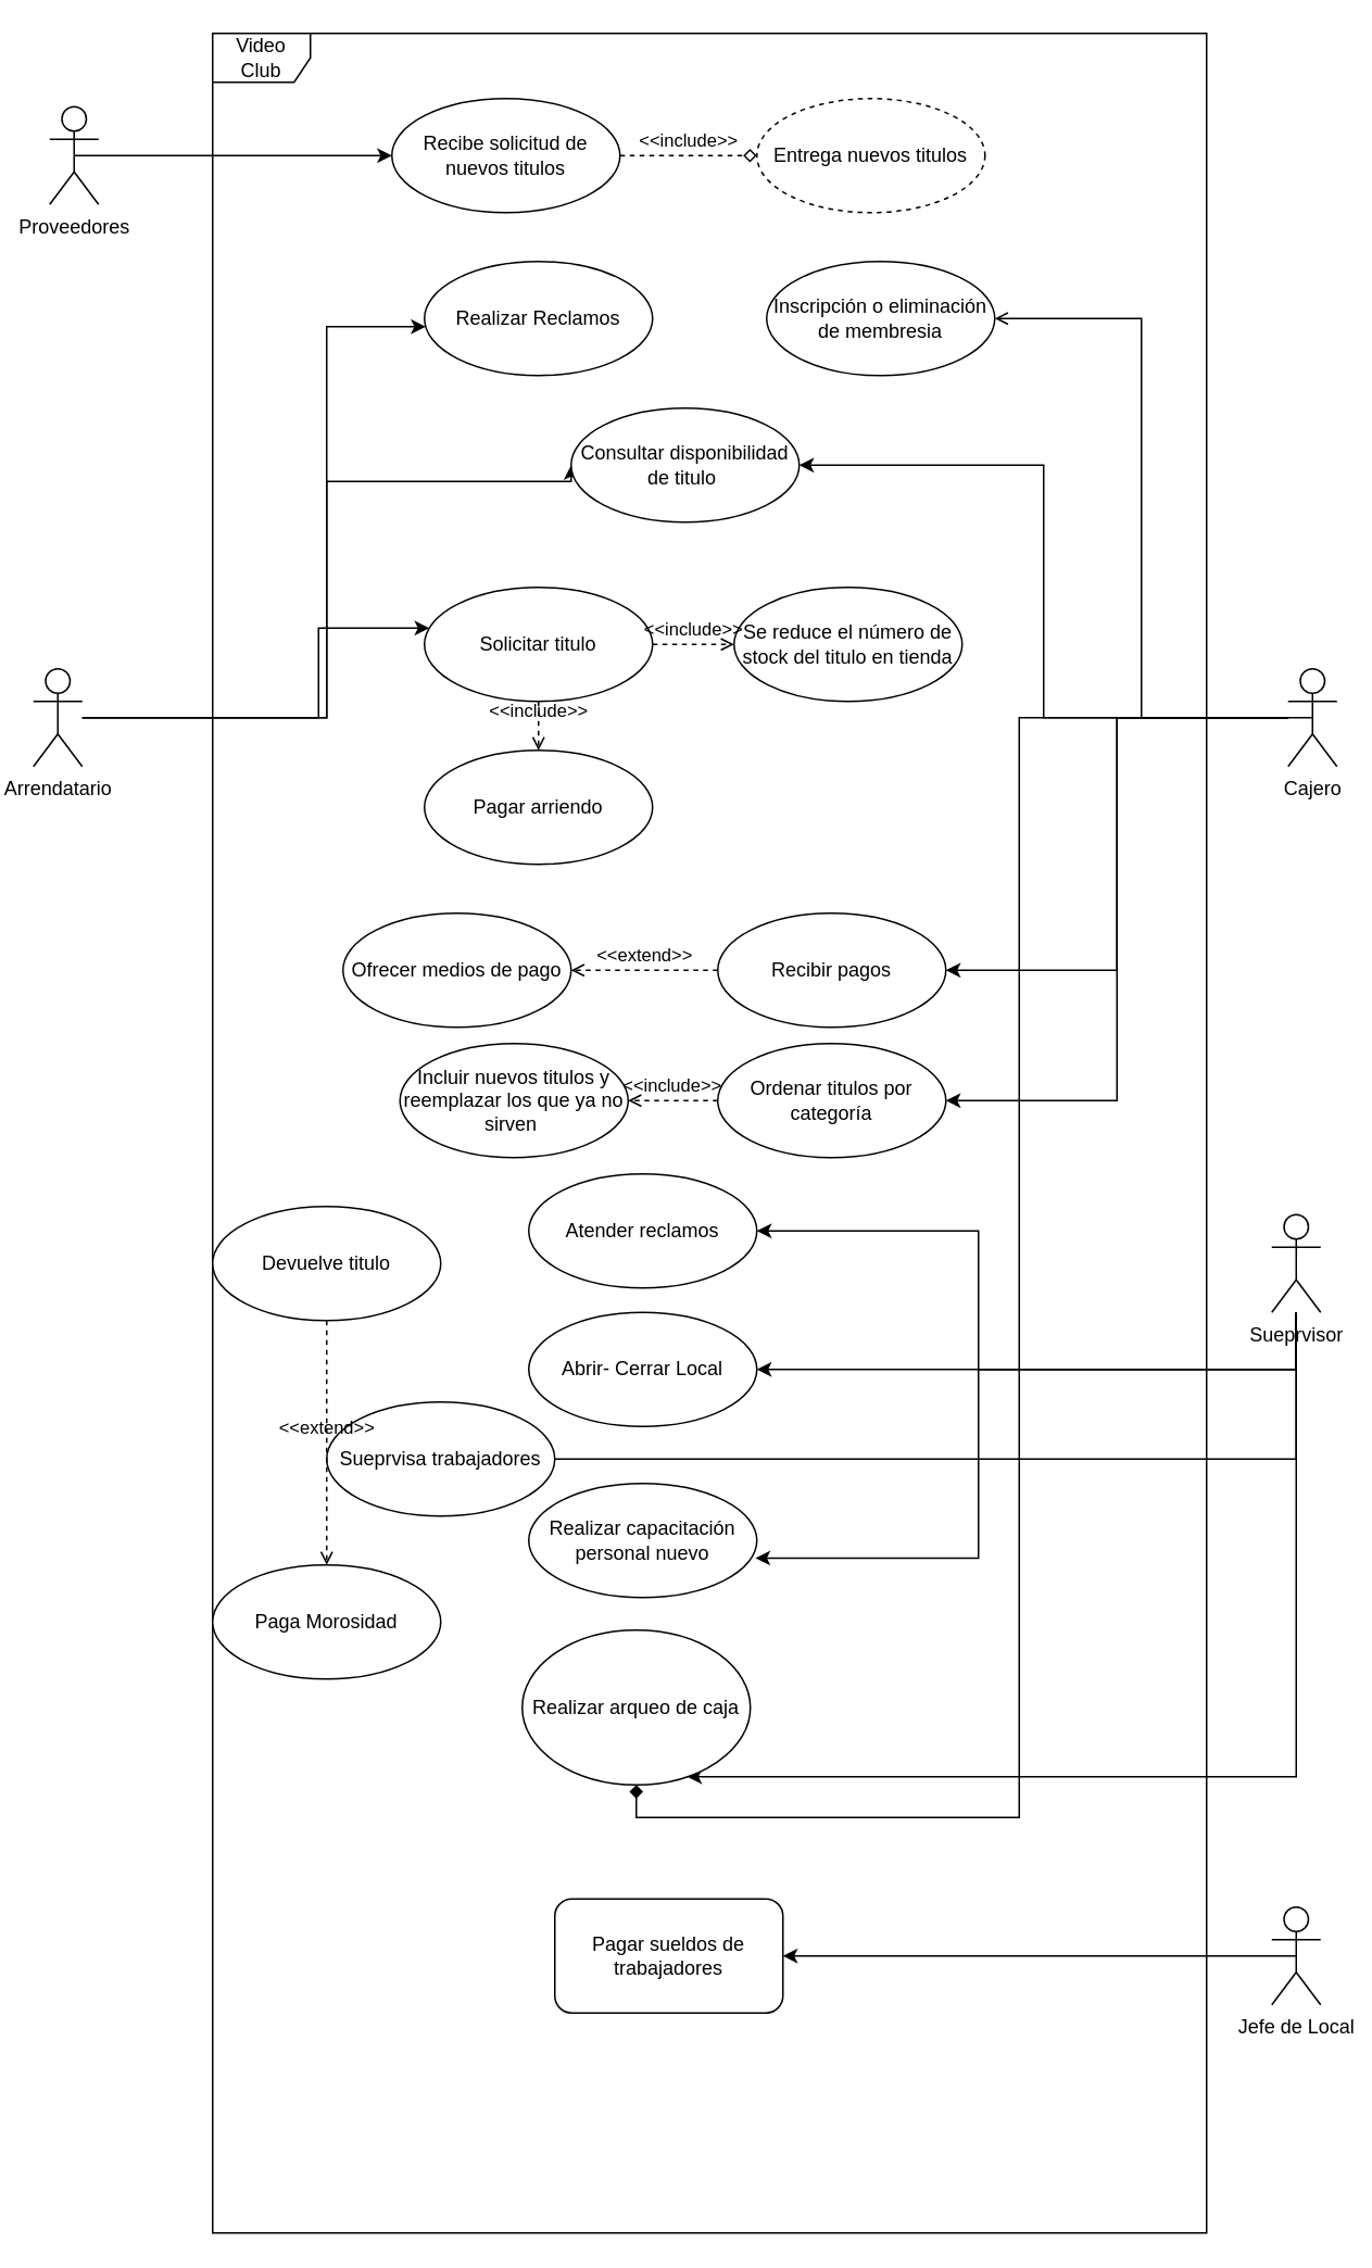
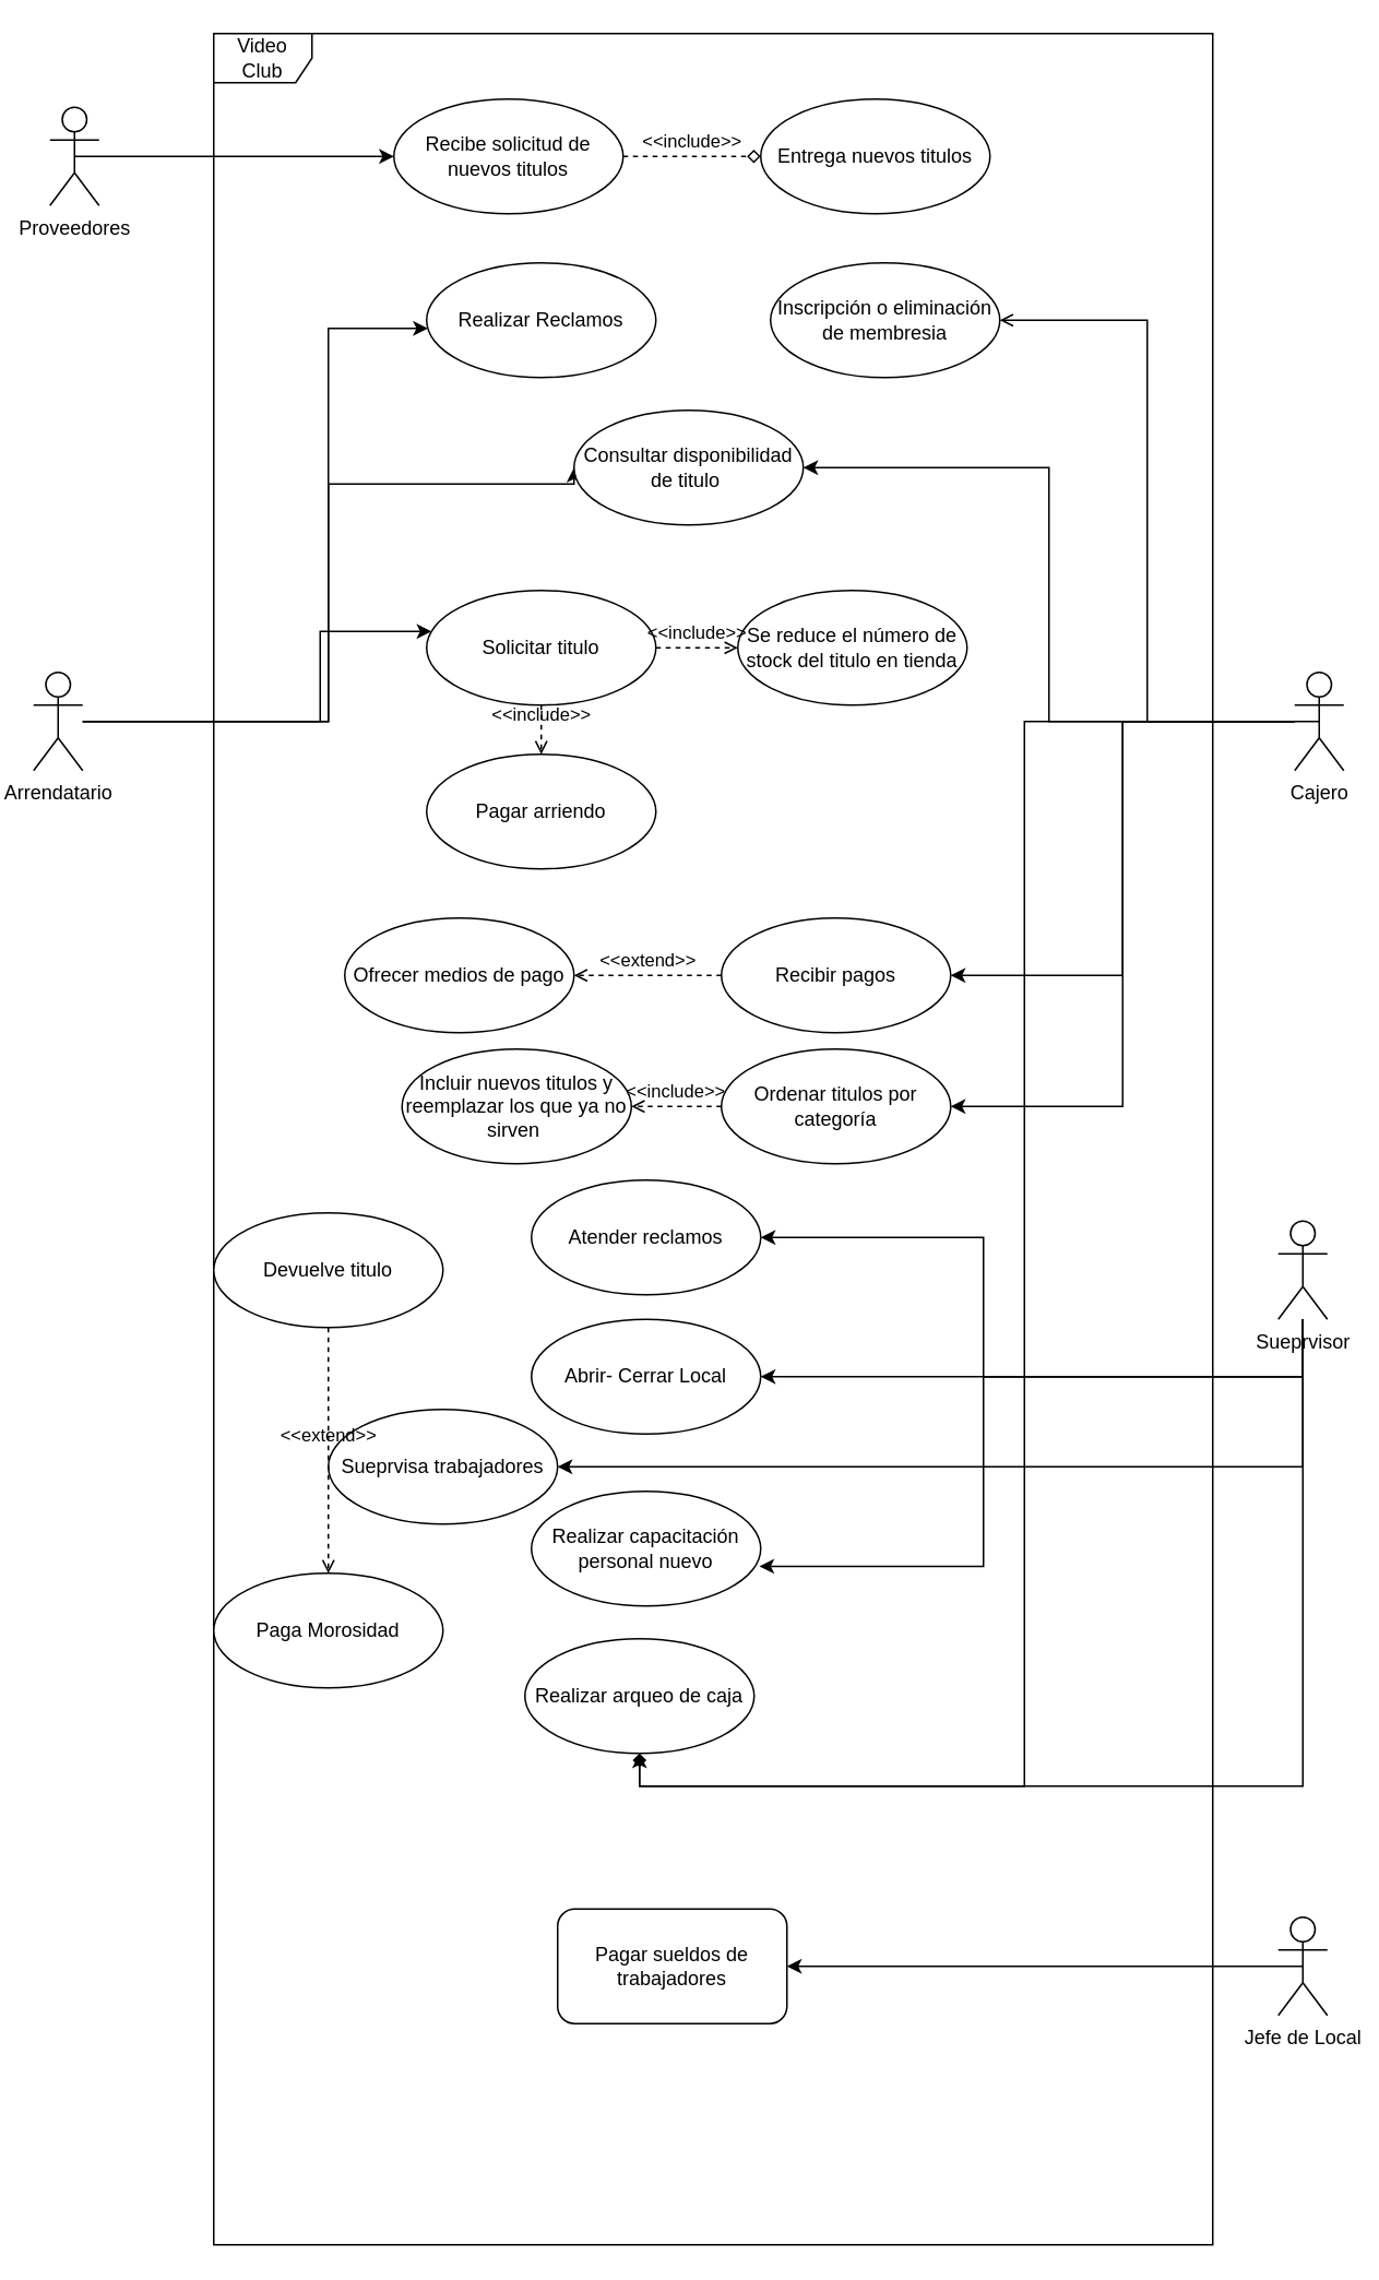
  <mxCell id="0" />
  <mxCell id="1" parent="0" />
  <mxCell id="2" style="edgeStyle=orthogonalEdgeStyle;rounded=0;orthogonalLoop=1;jettySize=auto;html=1;entryX=0;entryY=0.5;entryDx=0;entryDy=0;" parent="1" source="5" target="6" edge="1"><mxGeometry relative="1" as="geometry"><mxPoint x="220" y="380" as="targetPoint" /><Array as="points"><mxPoint x="200" y="440" /><mxPoint x="200" y="295" /></Array></mxGeometry></mxCell>
  <mxCell id="3" style="edgeStyle=orthogonalEdgeStyle;rounded=0;orthogonalLoop=1;jettySize=auto;html=1;" parent="1" source="5" target="24" edge="1"><mxGeometry relative="1" as="geometry"><Array as="points"><mxPoint x="200" y="440" /><mxPoint x="200" y="200" /></Array></mxGeometry></mxCell>
  <mxCell id="4" style="edgeStyle=orthogonalEdgeStyle;rounded=0;orthogonalLoop=1;jettySize=auto;html=1;" parent="1" source="5" target="26" edge="1"><mxGeometry relative="1" as="geometry"><Array as="points"><mxPoint x="195" y="440" /><mxPoint x="195" y="385" /></Array></mxGeometry></mxCell>
  <mxCell id="5" value="Arrendatario" style="shape=umlActor;verticalLabelPosition=bottom;verticalAlign=top;html=1;" parent="1" vertex="1"><mxGeometry x="20" y="410" width="30" height="60" as="geometry" /></mxCell>
  <mxCell id="6" value="Consultar disponibilidad de titulo&amp;nbsp;" style="ellipse;whiteSpace=wrap;html=1;" parent="1" vertex="1"><mxGeometry x="350" y="250" width="140" height="70" as="geometry" /></mxCell>
  <mxCell id="7" style="edgeStyle=orthogonalEdgeStyle;rounded=0;orthogonalLoop=1;jettySize=auto;html=1;exitX=0.5;exitY=0.5;exitDx=0;exitDy=0;exitPerimeter=0;entryX=1;entryY=0.5;entryDx=0;entryDy=0;" parent="1" source="12" target="6" edge="1"><mxGeometry relative="1" as="geometry" /></mxCell>
  <mxCell id="8" style="edgeStyle=orthogonalEdgeStyle;rounded=0;orthogonalLoop=1;jettySize=auto;html=1;entryX=1;entryY=0.5;entryDx=0;entryDy=0;" parent="1" source="12" target="22" edge="1"><mxGeometry relative="1" as="geometry" /></mxCell>
  <mxCell id="9" style="edgeStyle=orthogonalEdgeStyle;rounded=0;orthogonalLoop=1;jettySize=auto;html=1;entryX=1;entryY=0.5;entryDx=0;entryDy=0;" parent="1" source="12" target="23" edge="1"><mxGeometry relative="1" as="geometry" /></mxCell>
  <mxCell id="10" style="edgeStyle=orthogonalEdgeStyle;rounded=0;orthogonalLoop=1;jettySize=auto;html=1;entryX=0.5;entryY=1;entryDx=0;entryDy=0;endArrow=diamond;" parent="1" source="12" target="36" edge="1"><mxGeometry relative="1" as="geometry" /></mxCell>
  <mxCell id="11" style="edgeStyle=orthogonalEdgeStyle;rounded=0;orthogonalLoop=1;jettySize=auto;html=1;entryX=1;entryY=0.5;entryDx=0;entryDy=0;endArrow=open;" parent="1" source="12" target="45" edge="1"><mxGeometry relative="1" as="geometry" /></mxCell>
  <mxCell id="12" value="Cajero" style="shape=umlActor;verticalLabelPosition=bottom;verticalAlign=top;html=1;" parent="1" vertex="1"><mxGeometry x="790" y="410" width="30" height="60" as="geometry" /></mxCell>
  <mxCell id="13" value="Pagar arriendo" style="ellipse;whiteSpace=wrap;html=1;" parent="1" vertex="1"><mxGeometry x="260" y="460" width="140" height="70" as="geometry" /></mxCell>
  <mxCell id="14" style="edgeStyle=orthogonalEdgeStyle;rounded=0;orthogonalLoop=1;jettySize=auto;html=1;entryX=0.994;entryY=0.654;entryDx=0;entryDy=0;entryPerimeter=0;" parent="1" source="19" target="21" edge="1"><mxGeometry relative="1" as="geometry"><Array as="points"><mxPoint x="795" y="840" /><mxPoint x="600" y="840" /><mxPoint x="600" y="956" /></Array></mxGeometry></mxCell>
  <mxCell id="15" style="edgeStyle=orthogonalEdgeStyle;rounded=0;orthogonalLoop=1;jettySize=auto;html=1;entryX=1;entryY=0.5;entryDx=0;entryDy=0;" parent="1" source="19" target="29" edge="1"><mxGeometry relative="1" as="geometry"><Array as="points"><mxPoint x="795" y="840" /><mxPoint x="464" y="840" /></Array></mxGeometry></mxCell>
  <mxCell id="16" style="edgeStyle=orthogonalEdgeStyle;rounded=0;orthogonalLoop=1;jettySize=auto;html=1;" parent="1" source="19" target="20" edge="1"><mxGeometry relative="1" as="geometry"><Array as="points"><mxPoint x="795" y="840" /><mxPoint x="600" y="840" /><mxPoint x="600" y="755" /></Array></mxGeometry></mxCell>
  <mxCell id="17" style="edgeStyle=orthogonalEdgeStyle;rounded=0;orthogonalLoop=1;jettySize=auto;html=1;" parent="1" source="19" target="36" edge="1"><mxGeometry relative="1" as="geometry"><Array as="points"><mxPoint x="795" y="1090" /><mxPoint x="390" y="1090" /></Array></mxGeometry></mxCell>
- <mxCell id="18" style="edgeStyle=orthogonalEdgeStyle;rounded=0;orthogonalLoop=1;jettySize=auto;html=1;entryX=1;entryY=0.5;entryDx=0;entryDy=0;endArrow=none;" parent="1" source="19" target="44" edge="1"><mxGeometry relative="1" as="geometry"><Array as="points"><mxPoint x="795" y="895" /></Array></mxGeometry></mxCell>
+ <mxCell id="18" style="edgeStyle=orthogonalEdgeStyle;rounded=0;orthogonalLoop=1;jettySize=auto;html=1;entryX=1;entryY=0.5;entryDx=0;entryDy=0;" parent="1" source="19" target="44" edge="1"><mxGeometry relative="1" as="geometry"><Array as="points"><mxPoint x="795" y="895" /></Array></mxGeometry></mxCell>
  <mxCell id="19" value="Sueprvisor" style="shape=umlActor;verticalLabelPosition=bottom;verticalAlign=top;html=1;" parent="1" vertex="1"><mxGeometry x="780" y="745" width="30" height="60" as="geometry" /></mxCell>
  <mxCell id="20" value="Atender reclamos" style="ellipse;whiteSpace=wrap;html=1;" parent="1" vertex="1"><mxGeometry x="324" y="720" width="140" height="70" as="geometry" /></mxCell>
  <mxCell id="21" value="Realizar capacitación personal nuevo" style="ellipse;whiteSpace=wrap;html=1;" parent="1" vertex="1"><mxGeometry x="324" y="910" width="140" height="70" as="geometry" /></mxCell>
  <mxCell id="22" value="Recibir pagos" style="ellipse;whiteSpace=wrap;html=1;" parent="1" vertex="1"><mxGeometry x="440" y="560" width="140" height="70" as="geometry" /></mxCell>
  <mxCell id="23" value="Ordenar titulos por categoría" style="ellipse;whiteSpace=wrap;html=1;" parent="1" vertex="1"><mxGeometry x="440" y="640" width="140" height="70" as="geometry" /></mxCell>
  <mxCell id="24" value="Realizar Reclamos" style="ellipse;whiteSpace=wrap;html=1;" parent="1" vertex="1"><mxGeometry x="260" y="160" width="140" height="70" as="geometry" /></mxCell>
  <mxCell id="25" value="Ofrecer medios de pago" style="ellipse;whiteSpace=wrap;html=1;" parent="1" vertex="1"><mxGeometry x="210" y="560" width="140" height="70" as="geometry" /></mxCell>
  <mxCell id="26" value="Solicitar titulo" style="ellipse;whiteSpace=wrap;html=1;" parent="1" vertex="1"><mxGeometry x="260" y="360" width="140" height="70" as="geometry" /></mxCell>
  <mxCell id="27" value="&amp;lt;&amp;lt;include&amp;gt;&amp;gt;" style="html=1;verticalAlign=bottom;labelBackgroundColor=none;endArrow=open;endFill=0;dashed=1;exitX=0.5;exitY=1;exitDx=0;exitDy=0;entryX=0.5;entryY=0;entryDx=0;entryDy=0;" parent="1" source="26" target="13" edge="1"><mxGeometry width="160" relative="1" as="geometry"><mxPoint x="260" y="439.5" as="sourcePoint" /><mxPoint x="420" y="450" as="targetPoint" /></mxGeometry></mxCell>
  <mxCell id="28" value="&amp;lt;&amp;lt;extend&amp;gt;&amp;gt;" style="html=1;verticalAlign=bottom;labelBackgroundColor=none;endArrow=open;endFill=0;dashed=1;exitX=0;exitY=0.5;exitDx=0;exitDy=0;entryX=1;entryY=0.5;entryDx=0;entryDy=0;" parent="1" source="22" target="25" edge="1"><mxGeometry width="160" relative="1" as="geometry"><mxPoint x="380" y="670" as="sourcePoint" /><mxPoint x="540" y="670" as="targetPoint" /></mxGeometry></mxCell>
  <mxCell id="29" value="Abrir- Cerrar Local" style="ellipse;whiteSpace=wrap;html=1;" parent="1" vertex="1"><mxGeometry x="324" y="805" width="140" height="70" as="geometry" /></mxCell>
  <mxCell id="30" value="Video Club" style="shape=umlFrame;whiteSpace=wrap;html=1;" parent="1" vertex="1"><mxGeometry x="130" y="20" width="610" height="1350" as="geometry" /></mxCell>
  <mxCell id="31" style="edgeStyle=orthogonalEdgeStyle;rounded=0;orthogonalLoop=1;jettySize=auto;html=1;exitX=0.5;exitY=0.5;exitDx=0;exitDy=0;exitPerimeter=0;entryX=0;entryY=0.5;entryDx=0;entryDy=0;" parent="1" source="32" target="33" edge="1"><mxGeometry relative="1" as="geometry" /></mxCell>
  <mxCell id="32" value="Proveedores" style="shape=umlActor;verticalLabelPosition=bottom;verticalAlign=top;html=1;" parent="1" vertex="1"><mxGeometry x="30" y="65" width="30" height="60" as="geometry" /></mxCell>
  <mxCell id="33" value="Recibe solicitud de nuevos titulos" style="ellipse;whiteSpace=wrap;html=1;" parent="1" vertex="1"><mxGeometry x="240" y="60" width="140" height="70" as="geometry" /></mxCell>
- <mxCell id="34" value="Entrega nuevos titulos" style="ellipse;whiteSpace=wrap;html=1;dashed=1;" parent="1" vertex="1"><mxGeometry x="464" y="60" width="140" height="70" as="geometry" /></mxCell>
+ <mxCell id="34" value="Entrega nuevos titulos" style="ellipse;whiteSpace=wrap;html=1;" parent="1" vertex="1"><mxGeometry x="464" y="60" width="140" height="70" as="geometry" /></mxCell>
  <mxCell id="35" value="&amp;lt;&amp;lt;include&amp;gt;&amp;gt;" style="html=1;verticalAlign=bottom;labelBackgroundColor=none;endArrow=diamond;endFill=0;dashed=1;exitX=1;exitY=0.5;exitDx=0;exitDy=0;entryX=0;entryY=0.5;entryDx=0;entryDy=0;" parent="1" source="33" target="34" edge="1"><mxGeometry width="160" relative="1" as="geometry"><mxPoint x="380" y="270" as="sourcePoint" /><mxPoint x="540" y="270" as="targetPoint" /></mxGeometry></mxCell>
- <mxCell id="36" value="Realizar arqueo de caja" style="ellipse;whiteSpace=wrap;html=1;" parent="1" vertex="1"><mxGeometry x="320" y="1000" width="140" height="95" as="geometry" /></mxCell>
+ <mxCell id="36" value="Realizar arqueo de caja" style="ellipse;whiteSpace=wrap;html=1;" parent="1" vertex="1"><mxGeometry x="320" y="1000" width="140" height="70" as="geometry" /></mxCell>
  <mxCell id="37" value="Se reduce el número de stock del titulo en tienda" style="ellipse;whiteSpace=wrap;html=1;" parent="1" vertex="1"><mxGeometry x="450" y="360" width="140" height="70" as="geometry" /></mxCell>
  <mxCell id="38" value="&amp;lt;&amp;lt;include&amp;gt;&amp;gt;" style="html=1;verticalAlign=bottom;labelBackgroundColor=none;endArrow=open;endFill=0;dashed=1;exitX=1;exitY=0.5;exitDx=0;exitDy=0;entryX=0;entryY=0.5;entryDx=0;entryDy=0;" parent="1" source="26" target="37" edge="1"><mxGeometry width="160" relative="1" as="geometry"><mxPoint x="420" y="469" as="sourcePoint" /><mxPoint x="580" y="469" as="targetPoint" /><Array as="points" /></mxGeometry></mxCell>
  <mxCell id="39" value="Incluir nuevos titulos y reemplazar los que ya no sirven&amp;nbsp;" style="ellipse;whiteSpace=wrap;html=1;" parent="1" vertex="1"><mxGeometry x="245" y="640" width="140" height="70" as="geometry" /></mxCell>
  <mxCell id="40" value="&amp;lt;&amp;lt;include&amp;gt;&amp;gt;" style="html=1;verticalAlign=bottom;labelBackgroundColor=none;endArrow=open;endFill=0;dashed=1;exitX=0;exitY=0.5;exitDx=0;exitDy=0;entryX=1;entryY=0.5;entryDx=0;entryDy=0;" parent="1" source="23" target="39" edge="1"><mxGeometry width="160" relative="1" as="geometry"><mxPoint x="350" y="680" as="sourcePoint" /><mxPoint x="230" y="750" as="targetPoint" /></mxGeometry></mxCell>
  <mxCell id="41" style="edgeStyle=orthogonalEdgeStyle;rounded=0;orthogonalLoop=1;jettySize=auto;html=1;exitX=0.5;exitY=0.5;exitDx=0;exitDy=0;exitPerimeter=0;entryX=1;entryY=0.5;entryDx=0;entryDy=0;" parent="1" source="42" target="43" edge="1"><mxGeometry relative="1" as="geometry" /></mxCell>
  <mxCell id="42" value="Jefe de Local" style="shape=umlActor;verticalLabelPosition=bottom;verticalAlign=top;html=1;" parent="1" vertex="1"><mxGeometry x="780" y="1170" width="30" height="60" as="geometry" /></mxCell>
  <mxCell id="43" value="Pagar sueldos de trabajadores" style="whiteSpace=wrap;html=1;rounded=1;" parent="1" vertex="1"><mxGeometry x="340" y="1165" width="140" height="70" as="geometry" /></mxCell>
  <mxCell id="44" value="Sueprvisa trabajadores" style="ellipse;whiteSpace=wrap;html=1;" parent="1" vertex="1"><mxGeometry x="200" y="860" width="140" height="70" as="geometry" /></mxCell>
  <mxCell id="45" value="Inscripción o eliminación de membresia" style="ellipse;whiteSpace=wrap;html=1;" parent="1" vertex="1"><mxGeometry x="470" y="160" width="140" height="70" as="geometry" /></mxCell>
  <mxCell id="46" value="Devuelve titulo" style="ellipse;whiteSpace=wrap;html=1;" vertex="1" parent="1"><mxGeometry x="130" y="740" width="140" height="70" as="geometry" /></mxCell>
  <mxCell id="47" value="Paga Morosidad" style="ellipse;whiteSpace=wrap;html=1;" vertex="1" parent="1"><mxGeometry x="130" y="960" width="140" height="70" as="geometry" /></mxCell>
  <mxCell id="48" value="&amp;lt;&amp;lt;extend&amp;gt;&amp;gt;" style="html=1;verticalAlign=bottom;labelBackgroundColor=none;endArrow=open;endFill=0;dashed=1;exitX=0.5;exitY=1;exitDx=0;exitDy=0;" edge="1" parent="1" source="46" target="47"><mxGeometry width="160" relative="1" as="geometry"><mxPoint x="290" y="930" as="sourcePoint" /><mxPoint x="450" y="930" as="targetPoint" /></mxGeometry></mxCell>
